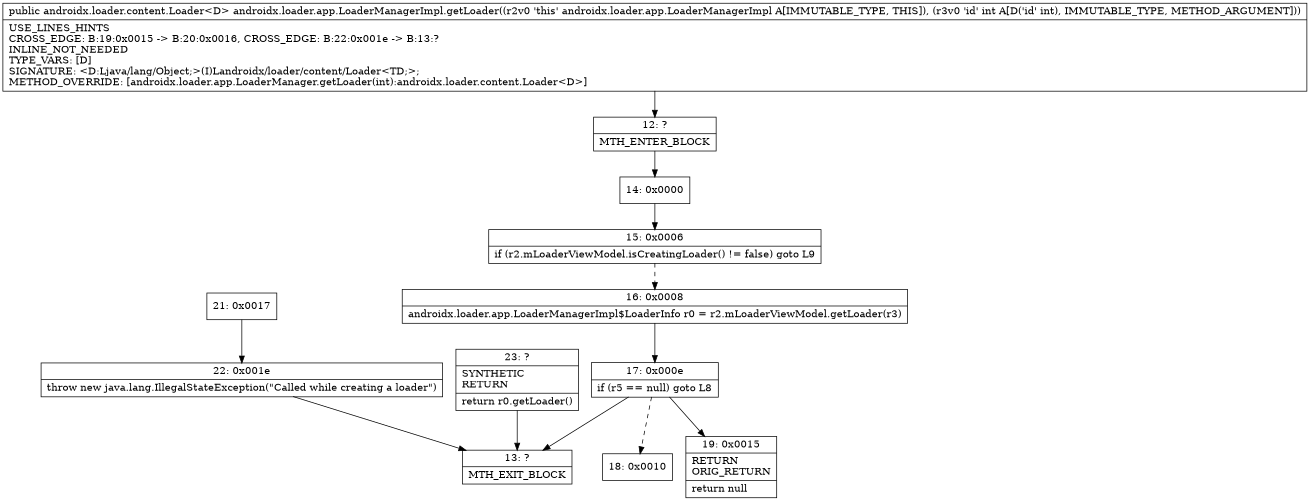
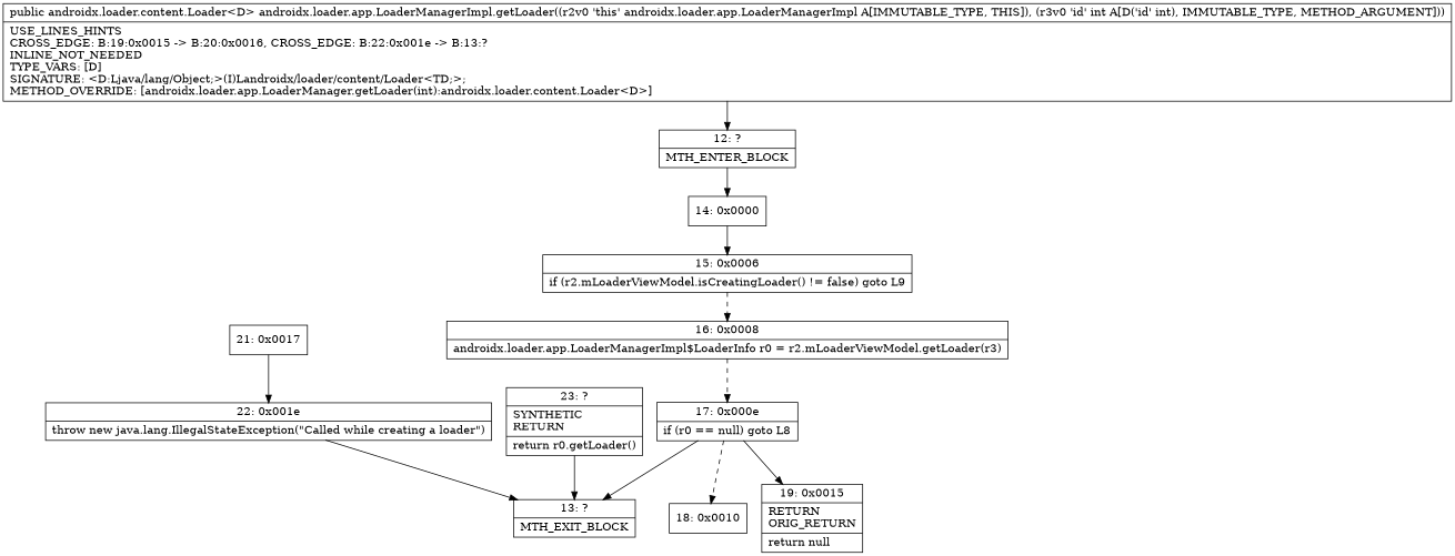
  digraph {
    node [shape=record]
    n1 [label="{12\:\ ?|MTH_ENTER_BLOCK\l}"]
    n2 [label="{14\:\ 0x0000}"]
    n3 [label="{15\:\ 0x0006|if (r2.mLoaderViewModel.isCreatingLoader() != false) goto L9\l}"]
    n4 [label="{16\:\ 0x0008|androidx.loader.app.LoaderManagerImpl$LoaderInfo r0 = r2.mLoaderViewModel.getLoader(r3)\l}"]
-   n5 [label="{17\:\ 0x000e|if (r5 == null) goto L8\l}"]
+   n5 [label="{17\:\ 0x000e|if (r0 == null) goto L8\l}"]
    n6 [label="{21\:\ 0x0017}"]
    n7 [label="{22\:\ 0x001e|throw new java.lang.IllegalStateException(\"Called while creating a loader\")\l}"]
    n8 [label="{18\:\ 0x0010}"]
    n9 [label="{19\:\ 0x0015|RETURN\lORIG_RETURN\l|return null\l}"]
    n10 [label="{13\:\ ?|MTH_EXIT_BLOCK\l}"]
    n11 [label="{23\:\ ?|SYNTHETIC\lRETURN\l|return r0.getLoader()\l}"]
    n12 [label="{public androidx.loader.content.Loader\<D\> androidx.loader.app.LoaderManagerImpl.getLoader((r2v0 'this' androidx.loader.app.LoaderManagerImpl A[IMMUTABLE_TYPE, THIS]), (r3v0 'id' int A[D('id' int), IMMUTABLE_TYPE, METHOD_ARGUMENT]))  | USE_LINES_HINTS\lCROSS_EDGE: B:19:0x0015 \-\> B:20:0x0016, CROSS_EDGE: B:22:0x001e \-\> B:13:?\lINLINE_NOT_NEEDED\lTYPE_VARS: [D]\lSIGNATURE: \<D:Ljava\/lang\/Object;\>(I)Landroidx\/loader\/content\/Loader\<TD;\>;\lMETHOD_OVERRIDE: [androidx.loader.app.LoaderManager.getLoader(int):androidx.loader.content.Loader\<D\>]\l}"]
    n1 -> n2
    n2 -> n3
    n3 -> n4 [style=dashed]
-   n4 -> n5
+   n4 -> n5 [style=dashed]
    n5 -> n8 [style=dashed]
    n5 -> n9
    n5 -> n10
    n6 -> n7
    n7 -> n10
    n11 -> n10
    n12 -> n1
  }
